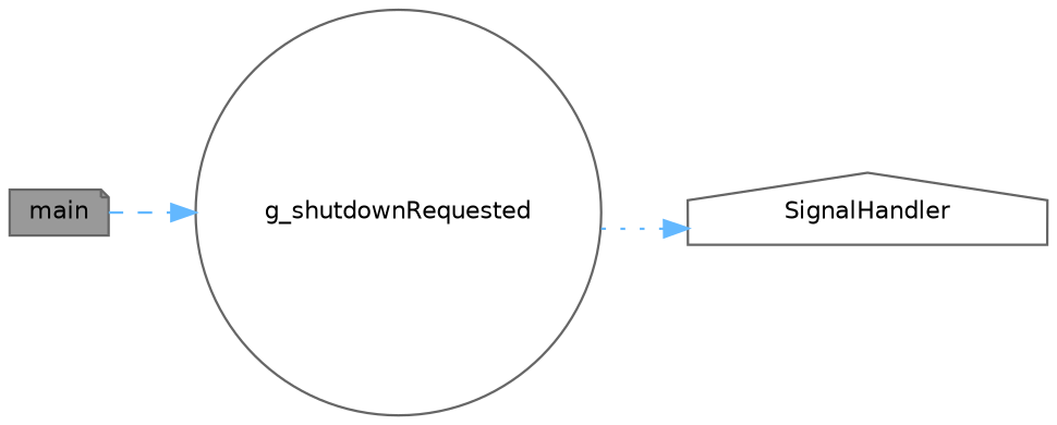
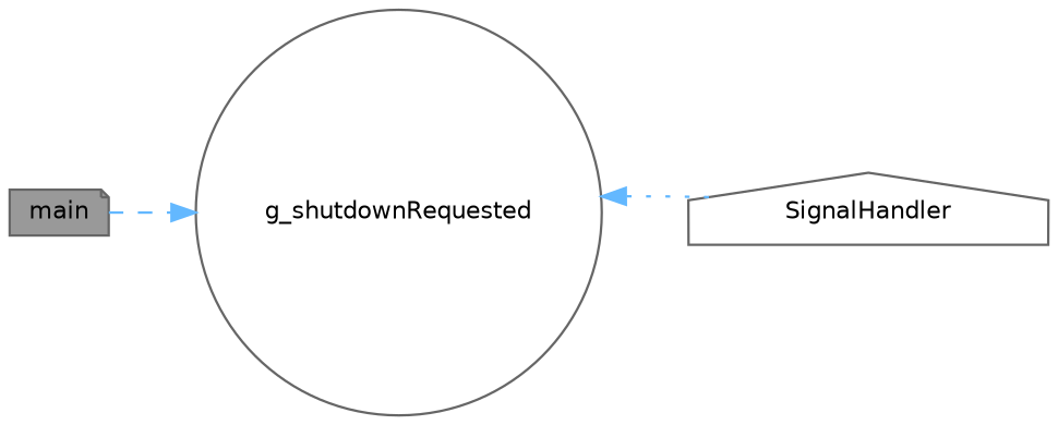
  digraph {
    rankdir=LR
    node [color=grey40 fillcolor=white fontname=Helvetica fontsize=10 style=filled]
    edge [color=steelblue1 fontname=Helvetica fontsize=10 labelfontname=Helvetica labelfontsize=10]
    n1 [color=gray40 fillcolor=grey60 fontcolor=black height=0.2 label=main shape=note width=0.4]
    n2 [height=0.2 label=g_shutdownRequested shape=circle width=0.4]
    n3 [height=0.2 label=SignalHandler shape=house width=0.4]
    n1 -> n2 [style=dashed]
-   n2 -> n3 [style=dotted]
+   n3 -> n2 [style=dotted]
  }
